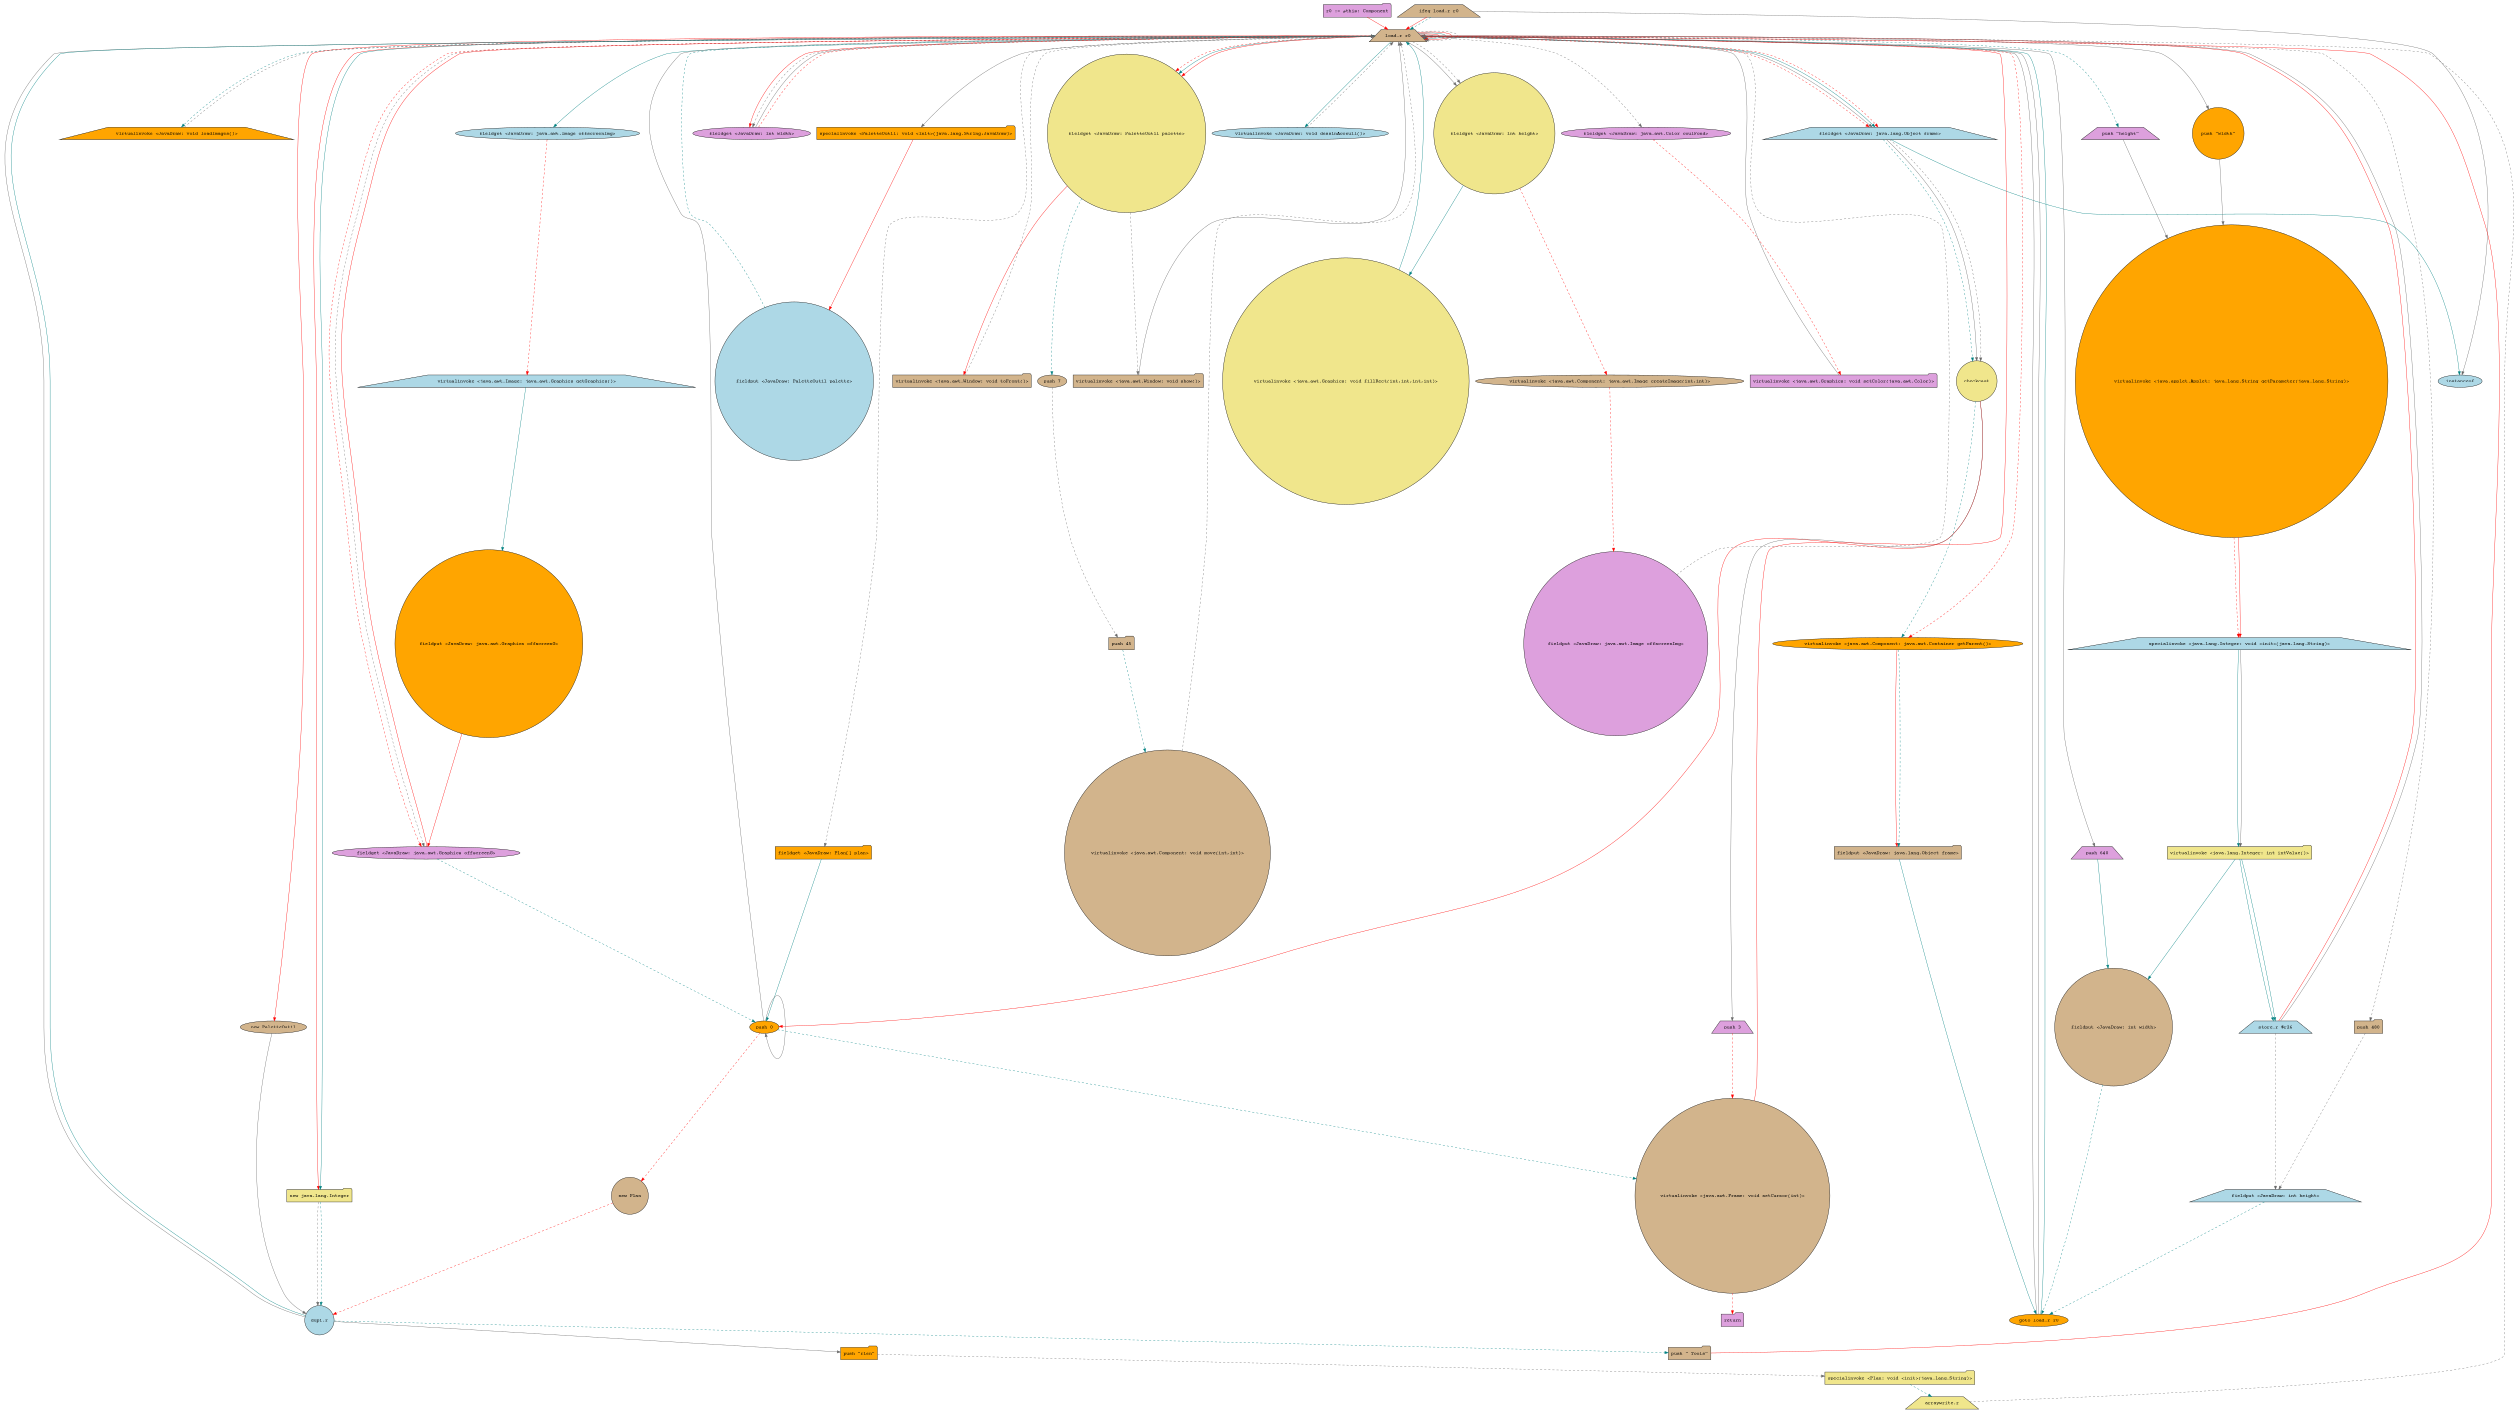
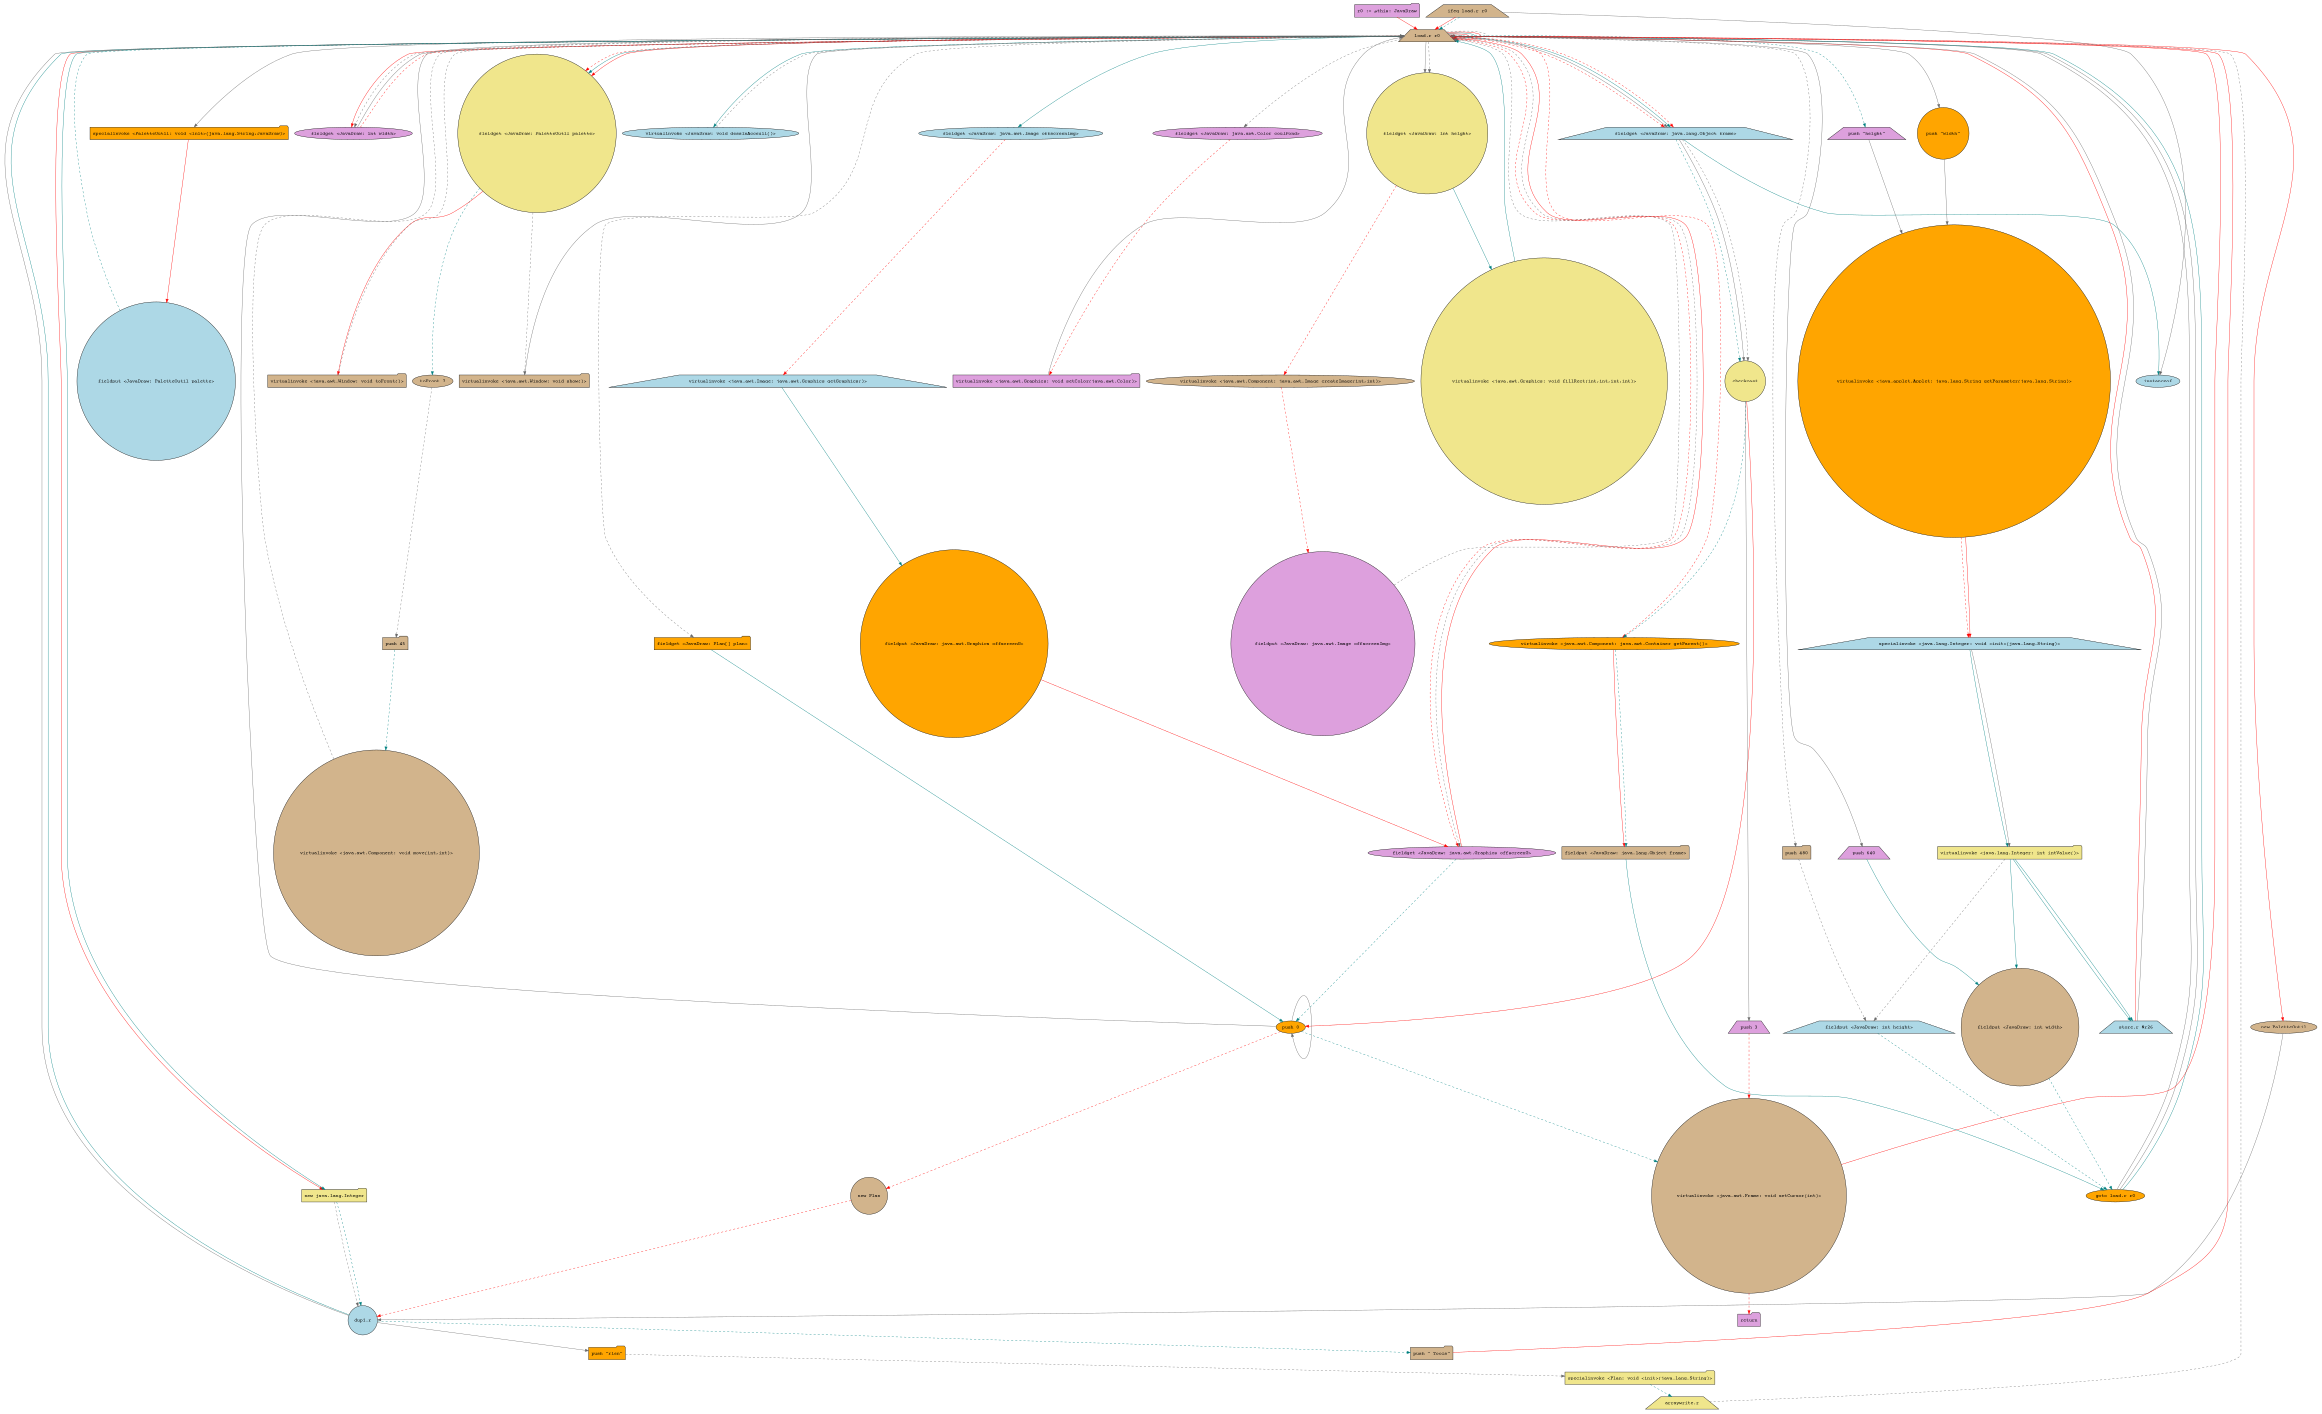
  digraph {
    fontname="Courier Prime"
    node [fillcolor=tan fontname="Courier Prime" shape=folder style=filled]
    edge [color=gray40 fontname="Courier Prime" style=solid]
-   "r0 := @this: JavaDraw" [fillcolor=plum label="r0 := @this: Component"]
+   "r0 := @this: JavaDraw" [fillcolor=plum]
    "load.r r0" [shape=trapezium]
    "virtualinvoke <java.awt.Component: java.awt.Container getParent()>" [fillcolor=orange shape=ellipse]
    "fieldget <JavaDraw: java.lang.Object frame>" [fillcolor=lightblue shape=trapezium]
-   "virtualinvoke <JavaDraw: void loadImages()>" [fillcolor=orange shape=trapezium]
    "new java.lang.Integer" [fillcolor=khaki]
    "push \"width\"" [fillcolor=orange shape=circle]
    "push \"height\"" [fillcolor=plum shape=trapezium]
    "new PaletteOutil" [shape=ellipse]
    "specialinvoke <PaletteOutil: void <init>(java.lang.String,JavaDraw)>" [fillcolor=orange]
    "fieldget <JavaDraw: PaletteOutil palette>" [fillcolor=khaki shape=circle]
    "fieldget <JavaDraw: int width>" [fillcolor=plum shape=ellipse]
    "fieldget <JavaDraw: int height>" [fillcolor=khaki shape=circle]
    "fieldget <JavaDraw: java.awt.Image offscreenImg>" [fillcolor=lightblue shape=ellipse]
    "fieldget <JavaDraw: java.awt.Graphics offscreenG>" [fillcolor=plum shape=ellipse]
    "fieldget <JavaDraw: java.awt.Color coulFond>" [fillcolor=plum shape=ellipse]
    "virtualinvoke <JavaDraw: void dessinAcceuil()>" [fillcolor=lightblue shape=ellipse]
    "fieldget <JavaDraw: Plan[] plan>" [fillcolor=orange]
    "push 480"
    "push 640" [fillcolor=plum shape=trapezium]
    "fieldput <JavaDraw: java.lang.Object frame>"
    instanceof [fillcolor=lightblue shape=ellipse]
    checkcast [fillcolor=khaki shape=circle]
    "dup1.r" [fillcolor=lightblue shape=circle]
    "virtualinvoke <java.applet.Applet: java.lang.String getParameter(java.lang.String)>" [fillcolor=orange shape=circle]
    "fieldput <JavaDraw: PaletteOutil palette>" [fillcolor=lightblue shape=circle]
-   "push 7" [shape=ellipse]
+   "push 7" [shape=ellipse label="toFront 7"]
    "virtualinvoke <java.awt.Window: void toFront()>"
    "virtualinvoke <java.awt.Window: void show()>"
    "virtualinvoke <java.awt.Component: java.awt.Image createImage(int,int)>" [shape=ellipse]
    "virtualinvoke <java.awt.Graphics: void fillRect(int,int,int,int)>" [fillcolor=khaki shape=circle]
    "virtualinvoke <java.awt.Image: java.awt.Graphics getGraphics()>" [fillcolor=lightblue shape=trapezium]
    "push 0" [fillcolor=orange shape=ellipse]
    "virtualinvoke <java.awt.Graphics: void setColor(java.awt.Color)>" [fillcolor=plum]
    "fieldput <JavaDraw: int height>" [fillcolor=lightblue shape=trapezium]
    "fieldput <JavaDraw: int width>" [shape=circle]
    "goto load.r r0" [fillcolor=orange shape=ellipse]
    "push 3" [fillcolor=plum shape=trapezium]
    "ifeq load.r r0" [shape=trapezium]
    "virtualinvoke <java.awt.Frame: void setCursor(int)>" [shape=circle]
    "new Plan" [shape=circle]
    return [fillcolor=plum]
    "push \" Tools\""
    "push \"rien\"" [fillcolor=orange]
    "specialinvoke <Plan: void <init>(java.lang.String)>" [fillcolor=khaki]
    "specialinvoke <java.lang.Integer: void <init>(java.lang.String)>" [fillcolor=lightblue shape=trapezium]
    "virtualinvoke <java.lang.Integer: int intValue()>" [fillcolor=khaki]
    "store.r $r26" [fillcolor=lightblue shape=trapezium]
    "push 45"
    "virtualinvoke <java.awt.Component: void move(int,int)>" [shape=circle]
    "fieldput <JavaDraw: java.awt.Image offscreenImg>" [fillcolor=plum shape=circle]
    "fieldput <JavaDraw: java.awt.Graphics offscreenG>" [fillcolor=orange shape=circle]
    "arraywrite.r" [fillcolor=khaki shape=trapezium]
    "r0 := @this: JavaDraw" -> "load.r r0" [color=red]
    "load.r r0" -> "load.r r0"
    "load.r r0" -> "load.r r0" [color=red]
    "load.r r0" -> "load.r r0" [color=teal]
    "load.r r0" -> "load.r r0" [color=red]
    "load.r r0" -> "load.r r0" [style=dashed]
    "load.r r0" -> "virtualinvoke <java.awt.Component: java.awt.Container getParent()>" [color=red style=dashed]
    "load.r r0" -> "fieldget <JavaDraw: java.lang.Object frame>" [color=red style=dashed]
    "load.r r0" -> "fieldget <JavaDraw: java.lang.Object frame>"
    "load.r r0" -> "fieldget <JavaDraw: java.lang.Object frame>" [color=teal]
    "load.r r0" -> "fieldget <JavaDraw: java.lang.Object frame>" [color=red style=dashed]
-   "load.r r0" -> "virtualinvoke <JavaDraw: void loadImages()>" [color=teal style=dashed]
    "load.r r0" -> "new java.lang.Integer" [color=red]
    "load.r r0" -> "new java.lang.Integer" [color=teal]
    "load.r r0" -> "push \"width\""
    "load.r r0" -> "push \"height\"" [color=teal style=dashed]
    "load.r r0" -> "new PaletteOutil" [color=red]
    "load.r r0" -> "specialinvoke <PaletteOutil: void <init>(java.lang.String,JavaDraw)>"
    "load.r r0" -> "fieldget <JavaDraw: PaletteOutil palette>" [color=red style=dashed]
    "load.r r0" -> "fieldget <JavaDraw: PaletteOutil palette>" [color=teal]
    "load.r r0" -> "fieldget <JavaDraw: PaletteOutil palette>" [color=red]
    "load.r r0" -> "fieldget <JavaDraw: int width>" [color=red]
    "load.r r0" -> "fieldget <JavaDraw: int width>" [style=dashed]
    "load.r r0" -> "fieldget <JavaDraw: int height>"
    "load.r r0" -> "fieldget <JavaDraw: int height>" [style=dashed]
    "load.r r0" -> "fieldget <JavaDraw: java.awt.Image offscreenImg>" [color=teal]
    "load.r r0" -> "fieldget <JavaDraw: java.awt.Graphics offscreenG>" [color=red style=dashed]
    "load.r r0" -> "fieldget <JavaDraw: java.awt.Graphics offscreenG>" [style=dashed]
    "load.r r0" -> "fieldget <JavaDraw: java.awt.Color coulFond>" [style=dashed]
    "load.r r0" -> "virtualinvoke <JavaDraw: void dessinAcceuil()>" [color=teal]
    "load.r r0" -> "fieldget <JavaDraw: Plan[] plan>" [style=dashed]
    "load.r r0" -> "push 480" [style=dashed]
    "load.r r0" -> "push 640"
    "virtualinvoke <java.awt.Component: java.awt.Container getParent()>" -> "fieldput <JavaDraw: java.lang.Object frame>" [color=red]
    "virtualinvoke <java.awt.Component: java.awt.Container getParent()>" -> "fieldput <JavaDraw: java.lang.Object frame>" [color=teal style=dashed]
    "fieldget <JavaDraw: java.lang.Object frame>" -> instanceof [color=teal]
    "fieldget <JavaDraw: java.lang.Object frame>" -> checkcast [color=teal style=dashed]
    "fieldget <JavaDraw: java.lang.Object frame>" -> checkcast
    "fieldget <JavaDraw: java.lang.Object frame>" -> checkcast [style=dashed]
-   "virtualinvoke <JavaDraw: void loadImages()>" -> "load.r r0" [style=dashed]
    "new java.lang.Integer" -> "dup1.r" [style=dashed]
    "new java.lang.Integer" -> "dup1.r" [color=teal style=dashed]
    "push \"width\"" -> "virtualinvoke <java.applet.Applet: java.lang.String getParameter(java.lang.String)>"
    "push \"height\"" -> "virtualinvoke <java.applet.Applet: java.lang.String getParameter(java.lang.String)>"
    "new PaletteOutil" -> "dup1.r"
    "specialinvoke <PaletteOutil: void <init>(java.lang.String,JavaDraw)>" -> "fieldput <JavaDraw: PaletteOutil palette>" [color=red]
    "fieldget <JavaDraw: PaletteOutil palette>" -> "push 7" [color=teal style=dashed]
    "fieldget <JavaDraw: PaletteOutil palette>" -> "virtualinvoke <java.awt.Window: void toFront()>" [color=red]
    "fieldget <JavaDraw: PaletteOutil palette>" -> "virtualinvoke <java.awt.Window: void show()>" [style=dashed]
    "fieldget <JavaDraw: int width>" -> "load.r r0"
    "fieldget <JavaDraw: int width>" -> "load.r r0" [color=red style=dashed]
    "fieldget <JavaDraw: int height>" -> "virtualinvoke <java.awt.Component: java.awt.Image createImage(int,int)>" [color=red style=dashed]
    "fieldget <JavaDraw: int height>" -> "virtualinvoke <java.awt.Graphics: void fillRect(int,int,int,int)>" [color=teal]
    "fieldget <JavaDraw: java.awt.Image offscreenImg>" -> "virtualinvoke <java.awt.Image: java.awt.Graphics getGraphics()>" [color=red style=dashed]
    "fieldget <JavaDraw: java.awt.Graphics offscreenG>" -> "load.r r0" [color=red]
    "fieldget <JavaDraw: java.awt.Graphics offscreenG>" -> "push 0" [color=teal style=dashed]
    "fieldget <JavaDraw: java.awt.Color coulFond>" -> "virtualinvoke <java.awt.Graphics: void setColor(java.awt.Color)>" [color=red style=dashed]
    "virtualinvoke <JavaDraw: void dessinAcceuil()>" -> "load.r r0" [style=dashed]
    "fieldget <JavaDraw: Plan[] plan>" -> "push 0" [color=teal]
    "push 480" -> "fieldput <JavaDraw: int height>" [style=dashed]
    "push 640" -> "fieldput <JavaDraw: int width>" [color=teal]
    "fieldput <JavaDraw: java.lang.Object frame>" -> "goto load.r r0" [color=teal]
    checkcast -> "virtualinvoke <java.awt.Component: java.awt.Container getParent()>" [color=teal style=dashed]
    checkcast -> "push 0" [color=red]
    checkcast -> "push 3"
    "dup1.r" -> "load.r r0"
    "dup1.r" -> "load.r r0" [color=teal]
    "dup1.r" -> "push \" Tools\"" [color=teal style=dashed]
    "dup1.r" -> "push \"rien\""
    "virtualinvoke <java.applet.Applet: java.lang.String getParameter(java.lang.String)>" -> "specialinvoke <java.lang.Integer: void <init>(java.lang.String)>" [color=red style=dashed]
    "virtualinvoke <java.applet.Applet: java.lang.String getParameter(java.lang.String)>" -> "specialinvoke <java.lang.Integer: void <init>(java.lang.String)>" [color=red]
    "fieldput <JavaDraw: PaletteOutil palette>" -> "load.r r0" [color=teal style=dashed]
    "push 7" -> "push 45" [style=dashed]
    "virtualinvoke <java.awt.Window: void toFront()>" -> "load.r r0" [style=dashed]
    "virtualinvoke <java.awt.Window: void show()>" -> "load.r r0"
    "virtualinvoke <java.awt.Component: java.awt.Image createImage(int,int)>" -> "fieldput <JavaDraw: java.awt.Image offscreenImg>" [color=red style=dashed]
    "virtualinvoke <java.awt.Graphics: void fillRect(int,int,int,int)>" -> "load.r r0" [color=teal]
    "virtualinvoke <java.awt.Image: java.awt.Graphics getGraphics()>" -> "fieldput <JavaDraw: java.awt.Graphics offscreenG>" [color=teal]
    "push 0" -> "load.r r0"
    "push 0" -> "push 0"
    "push 0" -> "virtualinvoke <java.awt.Frame: void setCursor(int)>" [color=teal style=dashed]
    "push 0" -> "new Plan" [color=red style=dashed]
    "virtualinvoke <java.awt.Graphics: void setColor(java.awt.Color)>" -> "load.r r0"
    "fieldput <JavaDraw: int height>" -> "goto load.r r0" [color=teal style=dashed]
    "fieldput <JavaDraw: int width>" -> "goto load.r r0" [color=teal style=dashed]
    "goto load.r r0" -> "load.r r0"
    "goto load.r r0" -> "load.r r0"
    "goto load.r r0" -> "load.r r0" [color=teal]
    "push 3" -> "virtualinvoke <java.awt.Frame: void setCursor(int)>" [color=red style=dashed]
    "ifeq load.r r0" -> "load.r r0" [color=red]
    "ifeq load.r r0" -> "load.r r0" [color=teal style=dashed]
    "ifeq load.r r0" -> instanceof
    "virtualinvoke <java.awt.Frame: void setCursor(int)>" -> "load.r r0" [color=red]
    "virtualinvoke <java.awt.Frame: void setCursor(int)>" -> return [color=red style=dashed]
    "new Plan" -> "dup1.r" [color=red style=dashed]
    "push \" Tools\"" -> "load.r r0" [color=red]
    "push \"rien\"" -> "specialinvoke <Plan: void <init>(java.lang.String)>" [style=dashed]
    "specialinvoke <Plan: void <init>(java.lang.String)>" -> "arraywrite.r" [color=teal style=dashed]
    "specialinvoke <java.lang.Integer: void <init>(java.lang.String)>" -> "virtualinvoke <java.lang.Integer: int intValue()>" [color=teal]
    "specialinvoke <java.lang.Integer: void <init>(java.lang.String)>" -> "virtualinvoke <java.lang.Integer: int intValue()>"
-   "store.r $r26" -> "fieldput <JavaDraw: int height>" [style=dashed]
+   "virtualinvoke <java.lang.Integer: int intValue()>" -> "fieldput <JavaDraw: int height>" [style=dashed]
    "virtualinvoke <java.lang.Integer: int intValue()>" -> "fieldput <JavaDraw: int width>" [color=teal]
    "virtualinvoke <java.lang.Integer: int intValue()>" -> "store.r $r26" [color=teal]
    "virtualinvoke <java.lang.Integer: int intValue()>" -> "store.r $r26" [color=teal]
    "store.r $r26" -> "load.r r0" [color=red]
    "store.r $r26" -> "load.r r0"
    "push 45" -> "virtualinvoke <java.awt.Component: void move(int,int)>" [color=teal style=dashed]
    "virtualinvoke <java.awt.Component: void move(int,int)>" -> "load.r r0" [style=dashed]
    "fieldput <JavaDraw: java.awt.Image offscreenImg>" -> "load.r r0" [style=dashed]
    "fieldput <JavaDraw: java.awt.Graphics offscreenG>" -> "fieldget <JavaDraw: java.awt.Graphics offscreenG>" [color=red]
    "arraywrite.r" -> "load.r r0" [style=dashed]
  }
